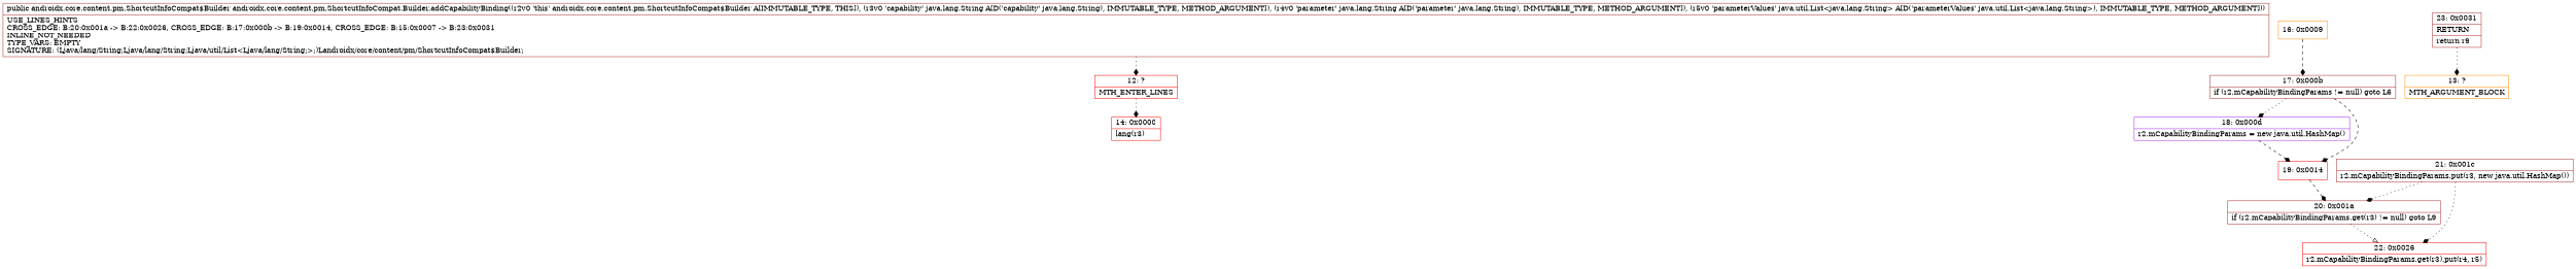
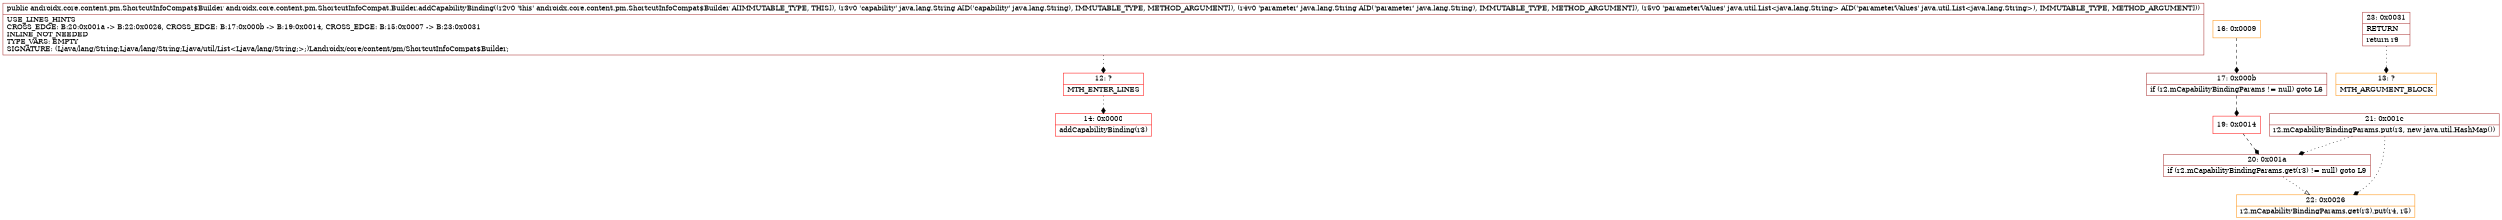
  digraph {
    node [color=brown shape=record]
    edge [arrowhead=diamond style=dotted]
    n1 [color=red label="{12\:\ ?|MTH_ENTER_LINES\l}"]
-   n2 [color=red label="{14\:\ 0x0000|lang(r3)\l}"]
+   n2 [color=red label="{14\:\ 0x0000|addCapabilityBinding(r3)\l}"]
    n3 [color=darkorange label="{16\:\ 0x0009}"]
    n4 [label="{17\:\ 0x000b|if (r2.mCapabilityBindingParams != null) goto L6\l}"]
    n5 [label="{23\:\ 0x0031|RETURN\l|return r9\l}"]
    n6 [color=darkorange label="{13\:\ ?|MTH_ARGUMENT_BLOCK\l}"]
-   n7 [color=purple label="{18\:\ 0x000d|r2.mCapabilityBindingParams = new java.util.HashMap()\l}"]
    n8 [color=red label="{19\:\ 0x0014}"]
    n9 [label="{20\:\ 0x001a|if (r2.mCapabilityBindingParams.get(r3) != null) goto L9\l}"]
-   n10 [color=red label="{22\:\ 0x0026|r2.mCapabilityBindingParams.get(r3).put(r4, r5)\l}"]
+   n10 [color=darkorange label="{22\:\ 0x0026|r2.mCapabilityBindingParams.get(r3).put(r4, r5)\l}"]
    n11 [label="{21\:\ 0x001c|r2.mCapabilityBindingParams.put(r3, new java.util.HashMap())\l}"]
    n12 [label="{public androidx.core.content.pm.ShortcutInfoCompat$Builder androidx.core.content.pm.ShortcutInfoCompat.Builder.addCapabilityBinding((r2v0 'this' androidx.core.content.pm.ShortcutInfoCompat$Builder A[IMMUTABLE_TYPE, THIS]), (r3v0 'capability' java.lang.String A[D('capability' java.lang.String), IMMUTABLE_TYPE, METHOD_ARGUMENT]), (r4v0 'parameter' java.lang.String A[D('parameter' java.lang.String), IMMUTABLE_TYPE, METHOD_ARGUMENT]), (r5v0 'parameterValues' java.util.List\<java.lang.String\> A[D('parameterValues' java.util.List\<java.lang.String\>), IMMUTABLE_TYPE, METHOD_ARGUMENT]))  | USE_LINES_HINTS\lCROSS_EDGE: B:20:0x001a \-\> B:22:0x0026, CROSS_EDGE: B:17:0x000b \-\> B:19:0x0014, CROSS_EDGE: B:15:0x0007 \-\> B:23:0x0031\lINLINE_NOT_NEEDED\lTYPE_VARS: EMPTY\lSIGNATURE: (Ljava\/lang\/String;Ljava\/lang\/String;Ljava\/util\/List\<Ljava\/lang\/String;\>;)Landroidx\/core\/content\/pm\/ShortcutInfoCompat$Builder;\l}"]
    n1 -> n2
    n3 -> n4 [style=dashed]
-   n4 -> n7
    n4 -> n8 [style=dashed]
    n5 -> n6
-   n7 -> n8 [style=dashed]
    n8 -> n9 [style=dashed]
    n9 -> n10 [arrowhead=onormal]
    n11 -> n9
    n11 -> n10
    n12 -> n1
  }
